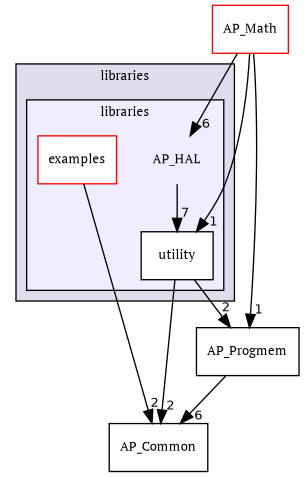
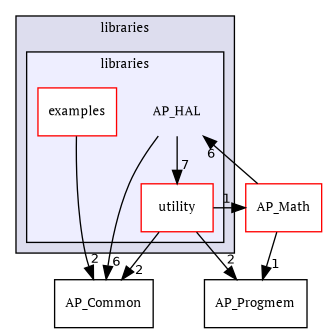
  digraph {
    compound=true
    fontname="PT Serif"
    node [color=red fontname="PT Serif" fontsize=10 shape=box fillcolor=white style=filled]
    edge [fontname="PT Serif" headlabel=2 labeldistance=1.5 labelfontname=Helvetica labelfontsize=10]
    n1 [label=AP_HAL shape=plaintext fillcolor="" style=""]
    n2 [label=examples]
-   n3 [color=black label=utility]
+   n3 [label=utility]
    n4 [color=black label=AP_Common]
    n5 [label=AP_Math]
    n6 [label=AP_Progmem color="" fillcolor="" style=""]
    subgraph cluster_1 {
      bgcolor="#ddddee"
      fontsize=10
      label=libraries
      pencolor=black
      subgraph cluster_2 {
        bgcolor="#eeeeff"
        fontsize=10
        label=libraries
        pencolor=black
        n1
        n2
        n3
      }
    }
    n1 -> n3 [headlabel=7]
-   n6 -> n4 [headlabel=6]
+   n1 -> n4 [headlabel=6]
    n2 -> n4
    n3 -> n4
-   n5 -> n3 [headlabel=1]
+   n3 -> n5 [headlabel=1]
    n3 -> n6
    n5 -> n1 [headlabel=6]
    n5 -> n6 [headlabel=1]
  }
